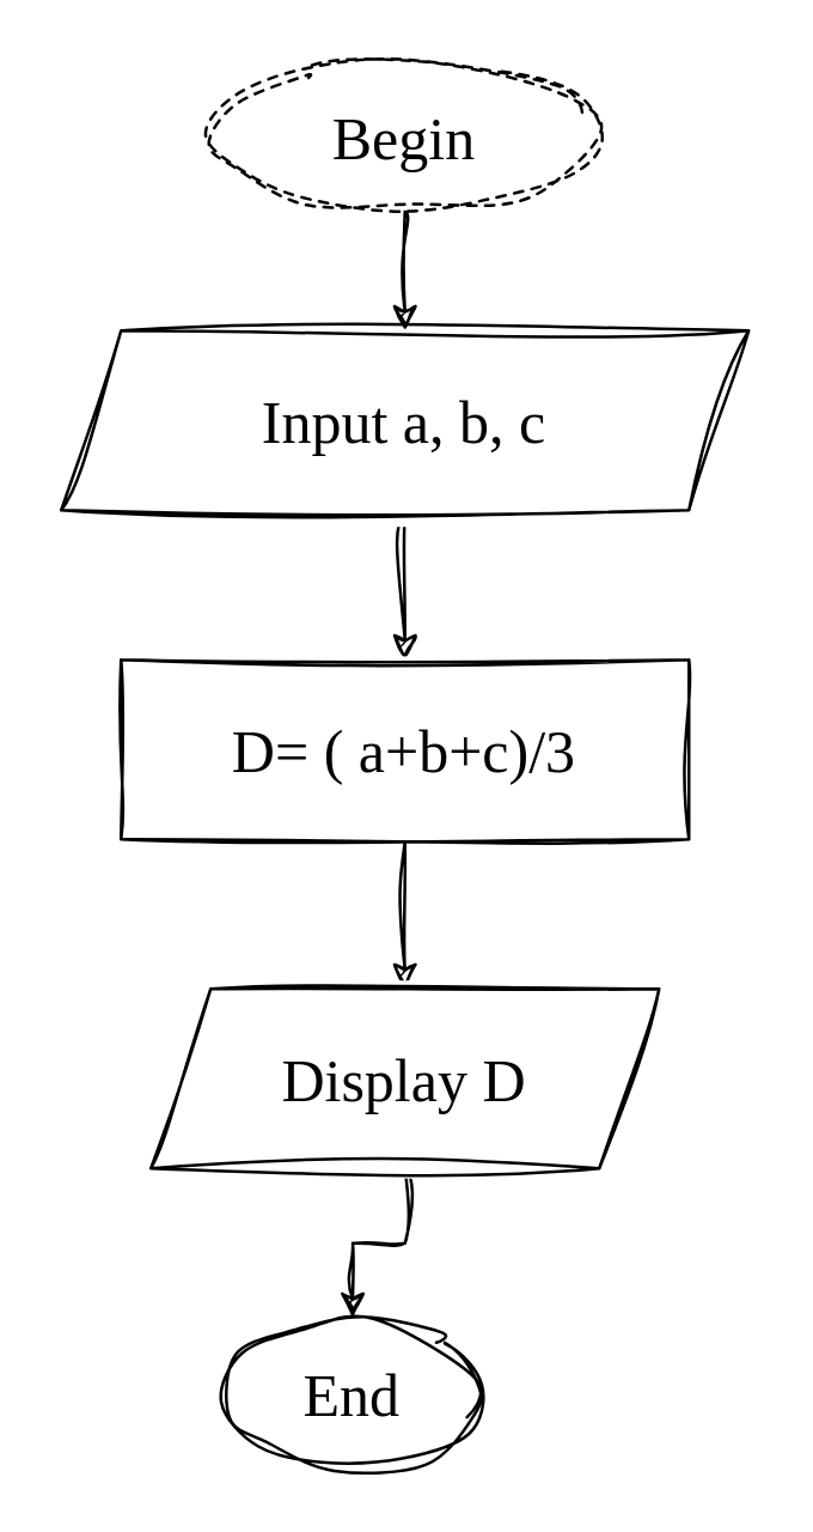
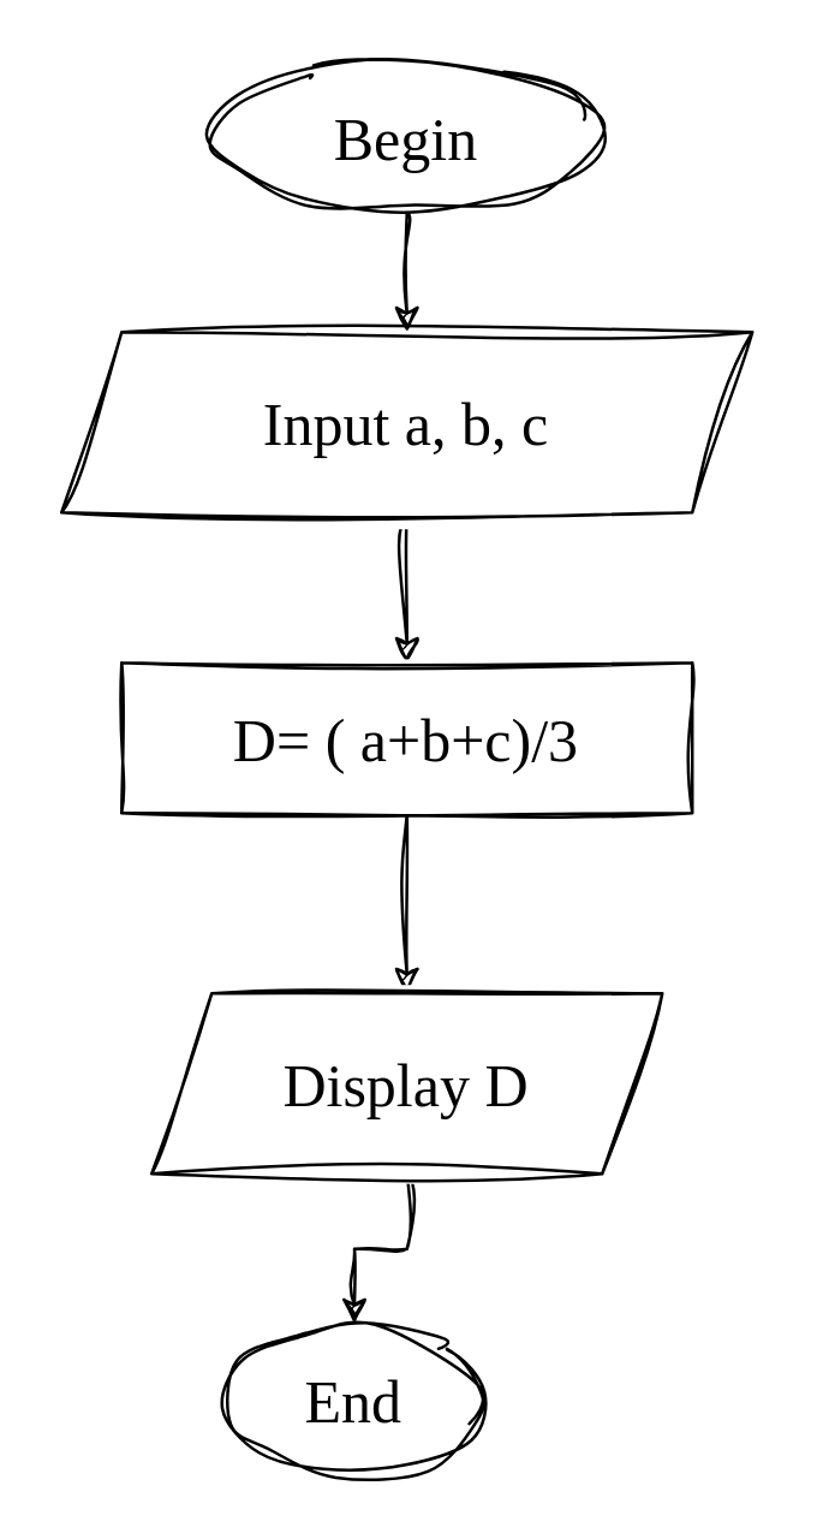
  <mxCell id="0" />
  <mxCell id="1" parent="0" />
  <mxCell id="2" value="" style="edgeStyle=orthogonalEdgeStyle;rounded=0;sketch=1;hachureGap=4;jiggle=2;curveFitting=1;orthogonalLoop=1;jettySize=auto;html=1;fontFamily=Architects Daughter;fontSource=https%3A%2F%2Ffonts.googleapis.com%2Fcss%3Ffamily%3DArchitects%2BDaughter;fontSize=16;" edge="1" parent="1" source="3" target="6"><mxGeometry relative="1" as="geometry" /></mxCell>
- <mxCell id="3" value="Begin" style="ellipse;whiteSpace=wrap;html=1;sketch=1;hachureGap=4;jiggle=2;curveFitting=1;fontFamily=Architects Daughter;fontSource=https%3A%2F%2Ffonts.googleapis.com%2Fcss%3Ffamily%3DArchitects%2BDaughter;fontSize=20;dashed=1;" vertex="1" parent="1"><mxGeometry x="70" y="20" width="130" height="50" as="geometry" /></mxCell>
+ <mxCell id="3" value="Begin" style="ellipse;whiteSpace=wrap;html=1;sketch=1;hachureGap=4;jiggle=2;curveFitting=1;fontFamily=Architects Daughter;fontSource=https%3A%2F%2Ffonts.googleapis.com%2Fcss%3Ffamily%3DArchitects%2BDaughter;fontSize=20;" vertex="1" parent="1"><mxGeometry x="70" y="20" width="130" height="50" as="geometry" /></mxCell>
  <mxCell id="4" style="edgeStyle=orthogonalEdgeStyle;rounded=0;sketch=1;hachureGap=4;jiggle=2;curveFitting=1;orthogonalLoop=1;jettySize=auto;html=1;exitX=0.5;exitY=1;exitDx=0;exitDy=0;fontFamily=Architects Daughter;fontSource=https%3A%2F%2Ffonts.googleapis.com%2Fcss%3Ffamily%3DArchitects%2BDaughter;fontSize=16;" edge="1" parent="1" source="3" target="3"><mxGeometry relative="1" as="geometry" /></mxCell>
  <mxCell id="5" value="" style="edgeStyle=orthogonalEdgeStyle;rounded=0;sketch=1;hachureGap=4;jiggle=2;curveFitting=1;orthogonalLoop=1;jettySize=auto;html=1;fontFamily=Architects Daughter;fontSource=https%3A%2F%2Ffonts.googleapis.com%2Fcss%3Ffamily%3DArchitects%2BDaughter;fontSize=16;" edge="1" parent="1" source="6" target="8"><mxGeometry relative="1" as="geometry" /></mxCell>
  <mxCell id="6" value="Input a, b, c" style="shape=parallelogram;perimeter=parallelogramPerimeter;whiteSpace=wrap;html=1;fixedSize=1;sketch=1;hachureGap=4;jiggle=2;curveFitting=1;fontFamily=Architects Daughter;fontSource=https%3A%2F%2Ffonts.googleapis.com%2Fcss%3Ffamily%3DArchitects%2BDaughter;fontSize=20;" vertex="1" parent="1"><mxGeometry x="20" y="110" width="230" height="60" as="geometry" /></mxCell>
  <mxCell id="7" value="" style="edgeStyle=orthogonalEdgeStyle;rounded=0;sketch=1;hachureGap=4;jiggle=2;curveFitting=1;orthogonalLoop=1;jettySize=auto;html=1;fontFamily=Architects Daughter;fontSource=https%3A%2F%2Ffonts.googleapis.com%2Fcss%3Ffamily%3DArchitects%2BDaughter;fontSize=16;" edge="1" parent="1" source="8" target="10"><mxGeometry relative="1" as="geometry" /></mxCell>
- <mxCell id="8" value="D= ( a+b+c)/3" style="whiteSpace=wrap;html=1;sketch=1;hachureGap=4;jiggle=2;curveFitting=1;fontFamily=Architects Daughter;fontSource=https%3A%2F%2Ffonts.googleapis.com%2Fcss%3Ffamily%3DArchitects%2BDaughter;fontSize=20;" vertex="1" parent="1"><mxGeometry x="40" y="220" width="190" height="60" as="geometry" /></mxCell>
+ <mxCell id="8" value="D= ( a+b+c)/3" style="whiteSpace=wrap;html=1;sketch=1;hachureGap=4;jiggle=2;curveFitting=1;fontFamily=Architects Daughter;fontSource=https%3A%2F%2Ffonts.googleapis.com%2Fcss%3Ffamily%3DArchitects%2BDaughter;fontSize=20;" vertex="1" parent="1"><mxGeometry x="40" y="220" width="190" height="50" as="geometry" /></mxCell>
  <mxCell id="9" value="" style="edgeStyle=orthogonalEdgeStyle;rounded=0;sketch=1;hachureGap=4;jiggle=2;curveFitting=1;orthogonalLoop=1;jettySize=auto;html=1;fontFamily=Architects Daughter;fontSource=https%3A%2F%2Ffonts.googleapis.com%2Fcss%3Ffamily%3DArchitects%2BDaughter;fontSize=16;" edge="1" parent="1" source="10" target="11"><mxGeometry relative="1" as="geometry" /></mxCell>
  <mxCell id="10" value="Display D" style="shape=parallelogram;perimeter=parallelogramPerimeter;whiteSpace=wrap;html=1;fixedSize=1;sketch=1;hachureGap=4;jiggle=2;curveFitting=1;fontFamily=Architects Daughter;fontSource=https%3A%2F%2Ffonts.googleapis.com%2Fcss%3Ffamily%3DArchitects%2BDaughter;fontSize=20;" vertex="1" parent="1"><mxGeometry x="50" y="330" width="170" height="60" as="geometry" /></mxCell>
  <mxCell id="11" value="End" style="ellipse;whiteSpace=wrap;html=1;sketch=1;hachureGap=4;jiggle=2;curveFitting=1;fontFamily=Architects Daughter;fontSource=https%3A%2F%2Ffonts.googleapis.com%2Fcss%3Ffamily%3DArchitects%2BDaughter;fontSize=20;" vertex="1" parent="1"><mxGeometry x="75" y="440" width="85" height="50" as="geometry" /></mxCell>
